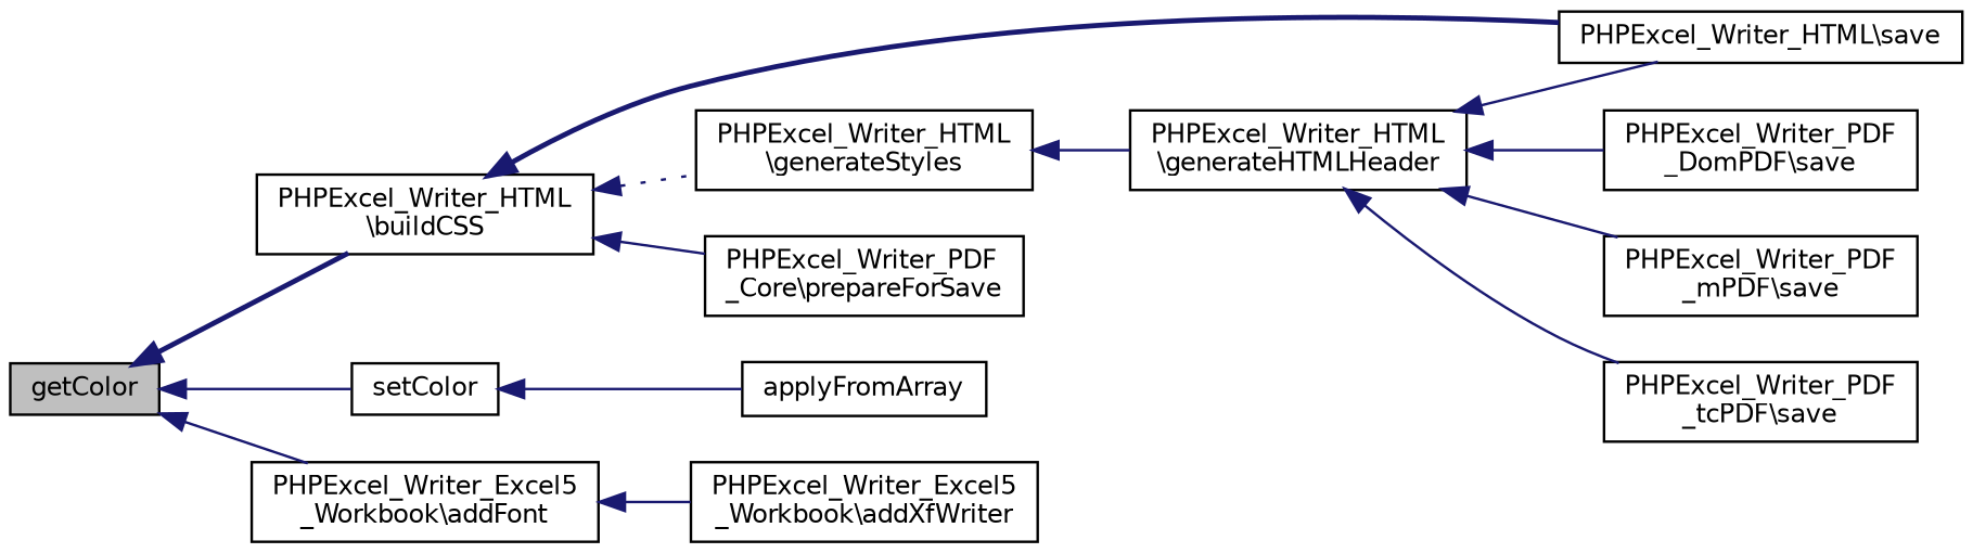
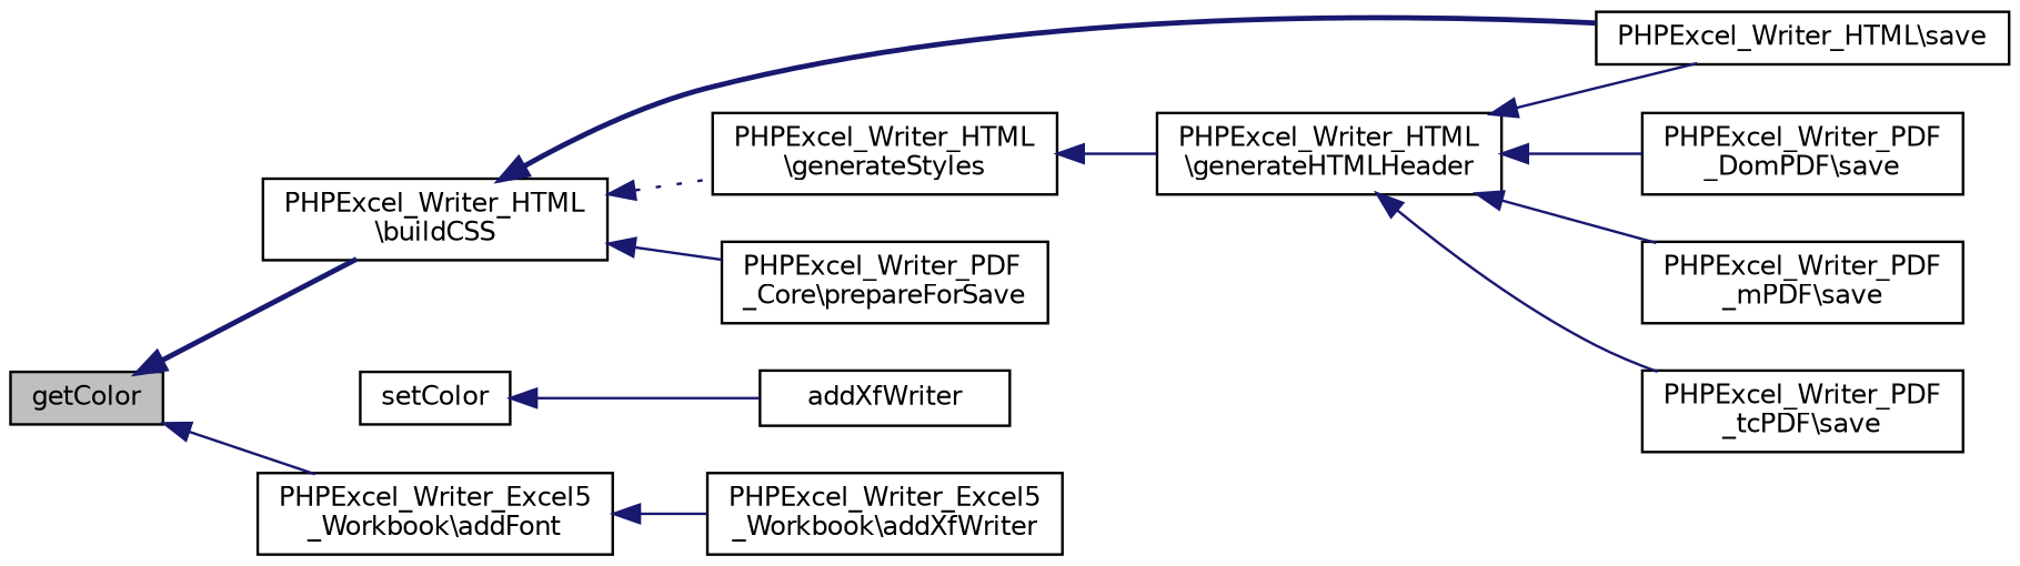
  digraph {
    rankdir=LR
    node [color=black fillcolor=white fontname=Helvetica fontsize=10 shape=record style=filled]
    edge [color=midnightblue dir=back fontname=Helvetica fontsize=10 labelfontname=Helvetica labelfontsize=10 style=solid]
    n1 [fillcolor=grey75 fontcolor=black height=0.2 label=getColor width=0.4]
    n2 [height=0.2 label="PHPExcel_Writer_HTML\l\\buildCSS" width=0.4]
    n3 [height=0.2 label=setColor width=0.4]
    n4 [height=0.2 label="PHPExcel_Writer_Excel5\l_Workbook\\addFont" width=0.4]
    n5 [height=0.2 label="PHPExcel_Writer_HTML\\save" width=0.4]
    n6 [height=0.2 label="PHPExcel_Writer_HTML\l\\generateStyles" width=0.4]
    n7 [height=0.2 label="PHPExcel_Writer_PDF\l_Core\\prepareForSave" width=0.4]
-   n8 [height=0.2 label=applyFromArray width=0.4]
+   n8 [height=0.2 label=addXfWriter width=0.4]
    n9 [height=0.2 label="PHPExcel_Writer_Excel5\l_Workbook\\addXfWriter" width=0.4]
    n10 [height=0.2 label="PHPExcel_Writer_HTML\l\\generateHTMLHeader" width=0.4]
    n11 [height=0.2 label="PHPExcel_Writer_PDF\l_DomPDF\\save" width=0.4]
    n12 [height=0.2 label="PHPExcel_Writer_PDF\l_mPDF\\save" width=0.4]
    n13 [height=0.2 label="PHPExcel_Writer_PDF\l_tcPDF\\save" width=0.4]
    n1 -> n2 [style=bold]
-   n1 -> n3
    n1 -> n4
    n2 -> n5 [style=bold]
    n2 -> n6 [style=dotted]
    n2 -> n7
    n3 -> n8
    n4 -> n9
    n6 -> n10
    n10 -> n5
    n10 -> n11
    n10 -> n12
    n10 -> n13
  }
